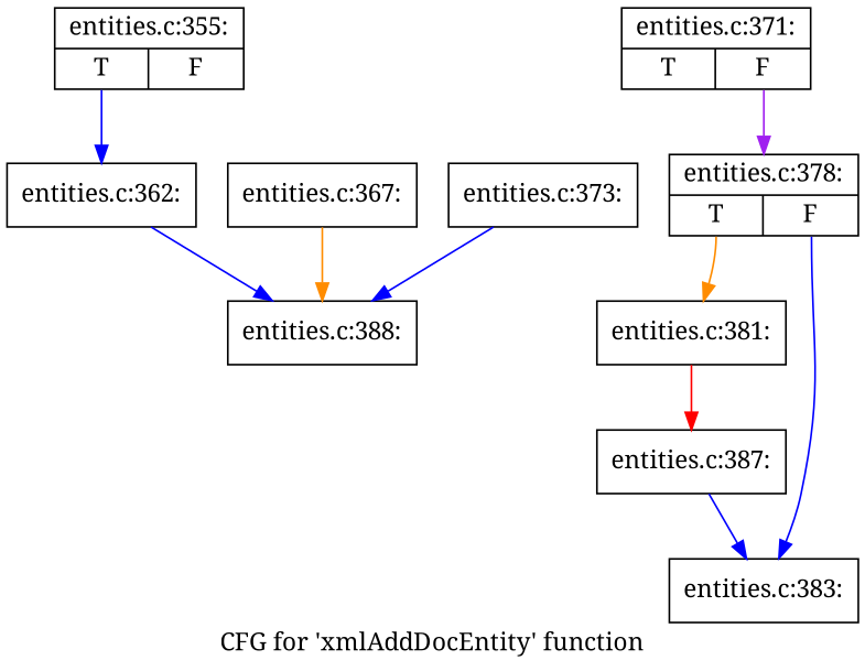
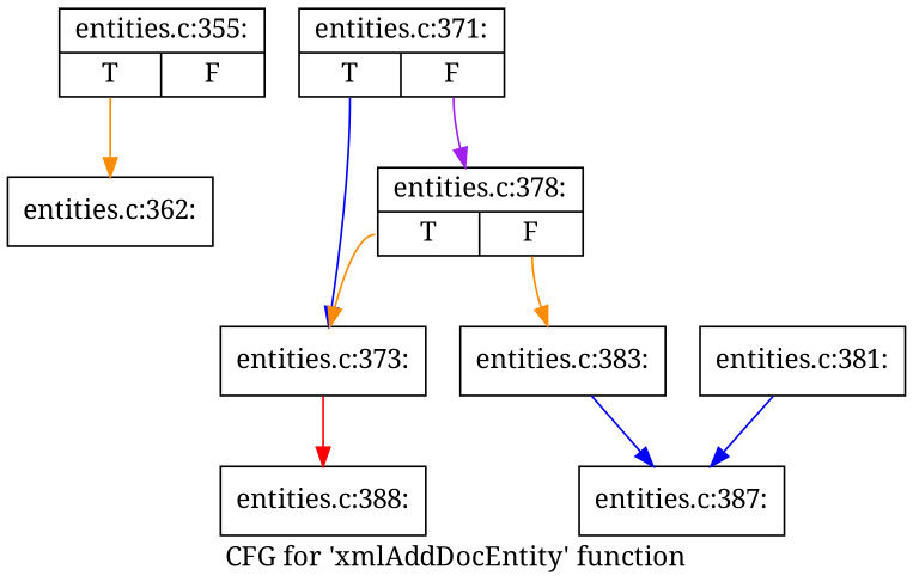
  digraph {
    fontname="Noto Serif"
    label="CFG for 'xmlAddDocEntity' function"
    node [fontname="Noto Serif" shape=record]
    edge [color=blue fontname="Noto Serif"]
    n1 [label="{entities.c:355:|{<s0>T|<s1>F}}"]
    n2 [label="{entities.c:362:}"]
    n3 [label="{entities.c:388:}"]
-   n4 [label="{entities.c:367:}"]
    n5 [label="{entities.c:371:|{<s0>T|<s1>F}}"]
    n6 [label="{entities.c:373:}"]
    n7 [label="{entities.c:378:|{<s0>T|<s1>F}}"]
    n8 [label="{entities.c:381:}"]
    n9 [label="{entities.c:383:}"]
    n10 [label="{entities.c:387:}"]
-   n1 -> n2 [tailport=s0]
-   n2 -> n3
-   n4 -> n3 [color=darkorange]
+   n1 -> n2 [color=darkorange tailport=s0]
+   n5 -> n6 [tailport=s0]
    n5 -> n7 [color=purple tailport=s1]
-   n6 -> n3
-   n7 -> n8 [color=darkorange tailport=s0]
-   n7 -> n9 [tailport=s1]
-   n8 -> n10 [color=red]
-   n10 -> n9
+   n6 -> n3 [color=red]
+   n7 -> n6 [color=darkorange tailport=s0]
+   n7 -> n9 [color=darkorange tailport=s1]
+   n8 -> n10
+   n9 -> n10
  }
